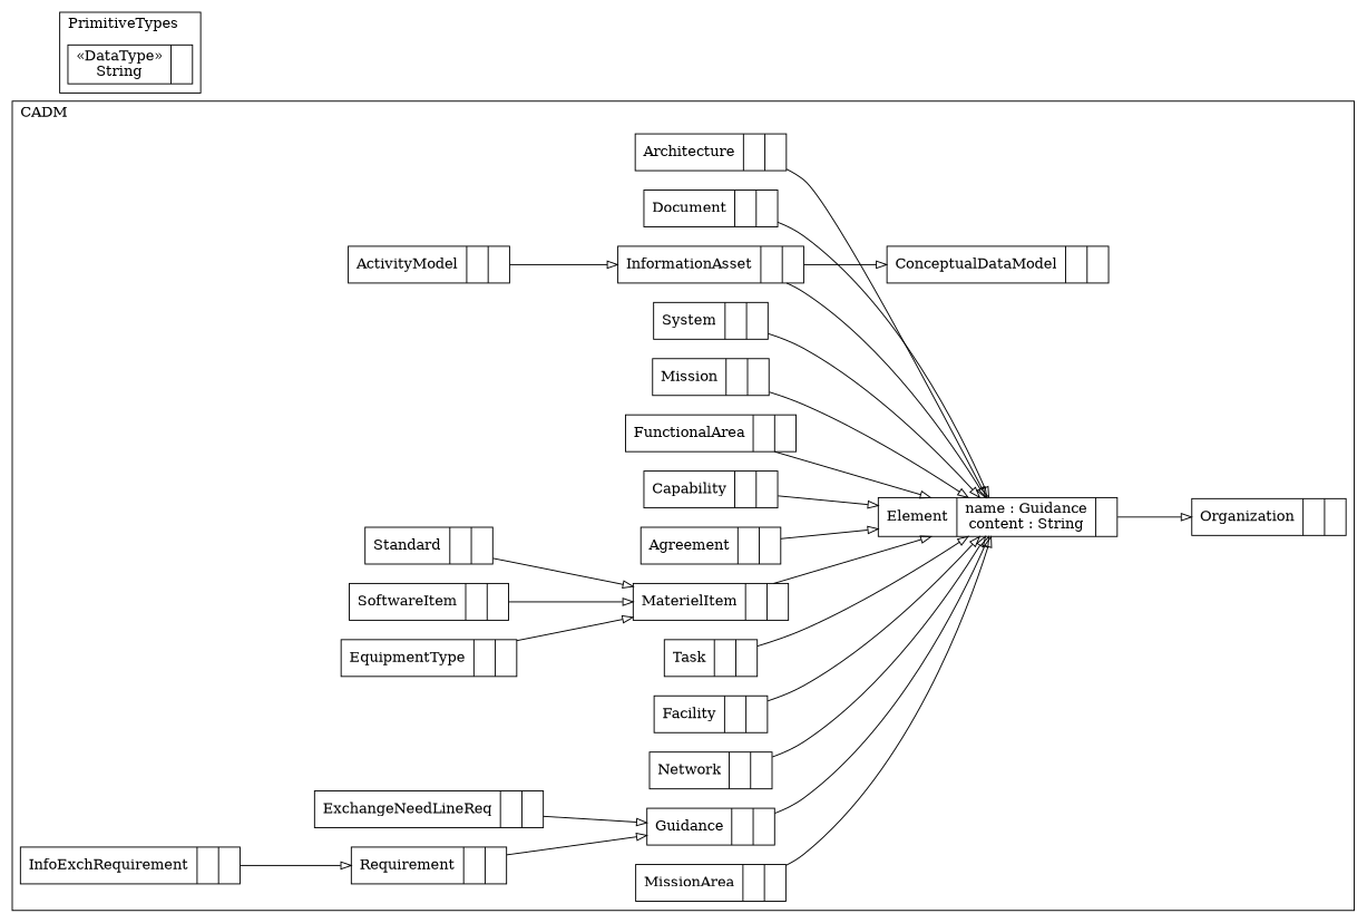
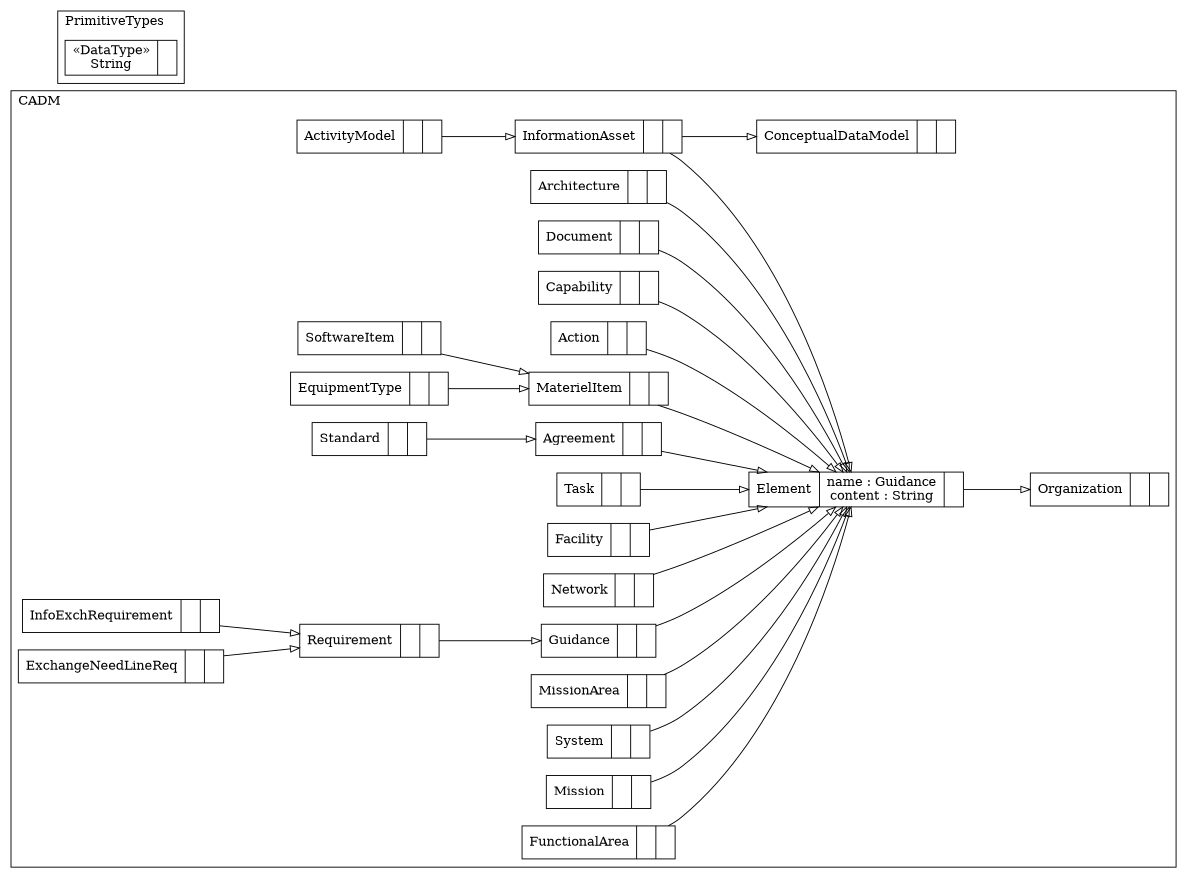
  digraph {
    compound=true
    labeljust=l
    labelloc=t
    nodeSep=0.75
    rankdir=LR
    node [shape=record]
    edge [arrowhead=onormal constraint=true group=Element minlen=2]
    n1 [label="{Element|name : Guidance\ncontent : String| }"]
    n2 [label="{Architecture| | }"]
    n3 [label="{Organization| | }"]
    n4 [label="{Guidance| | }"]
    n5 [label="{Document| | }"]
+   n6 [label="{Action| | }"]
    n7 [label="{Agreement| | }"]
    n8 [label="{Standard| | }"]
    n9 [label="{Task| | }"]
    n10 [label="{InformationAsset| | }"]
    n11 [label="{ConceptualDataModel| | }"]
    n12 [label="{ActivityModel| | }"]
    n13 [label="{Network| | }"]
    n14 [label="{Requirement| | }"]
    n15 [label="{InfoExchRequirement| | }"]
    n16 [label="{ExchangeNeedLineReq| | }"]
    n17 [label="{MissionArea| | }"]
    n18 [label="{System| | }"]
    n19 [label="{Mission| | }"]
    n20 [label="{FunctionalArea| | }"]
    n21 [label="{Capability| | }"]
    n22 [label="{MaterielItem| | }"]
    n23 [label="{EquipmentType| | }"]
    n24 [label="{SoftwareItem| | }"]
    n25 [label="{Facility| | }"]
    n26 [label="{&#171;DataType&#187;\nString|}"]
    subgraph cluster_1 {
      color=black
      label=CADM
      n1
      n2
      n3
      n4
      n5
+     n6
      n7
      n8
      n9
      n10
      n11
      n12
      n13
      n14
      n15
      n16
      n17
      n18
      n19
      n20
      n21
      n22
      n23
      n24
      n25
    }
    subgraph cluster_2 {
      color=black
      label=PrimitiveTypes
      n26
    }
    n1 -> n3
    n2 -> n1
    n4 -> n1
    n5 -> n1
+   n6 -> n1
    n7 -> n1
-   n8 -> n22 [group=Agreement]
+   n8 -> n7 [group=Agreement]
    n9 -> n1
    n10 -> n1
    n10 -> n11 [group=InformationAsset]
    n12 -> n10 [group=InformationAsset]
    n13 -> n1
    n14 -> n4 [group=Guidance]
    n15 -> n14 [group=Requirement]
-   n16 -> n4 [group=Requirement]
+   n16 -> n14 [group=Requirement]
    n17 -> n1
    n18 -> n1
    n19 -> n1
    n20 -> n1
    n21 -> n1
    n22 -> n1
    n23 -> n22 [group=MaterielItem]
    n24 -> n22 [group=MaterielItem]
    n25 -> n1
  }
